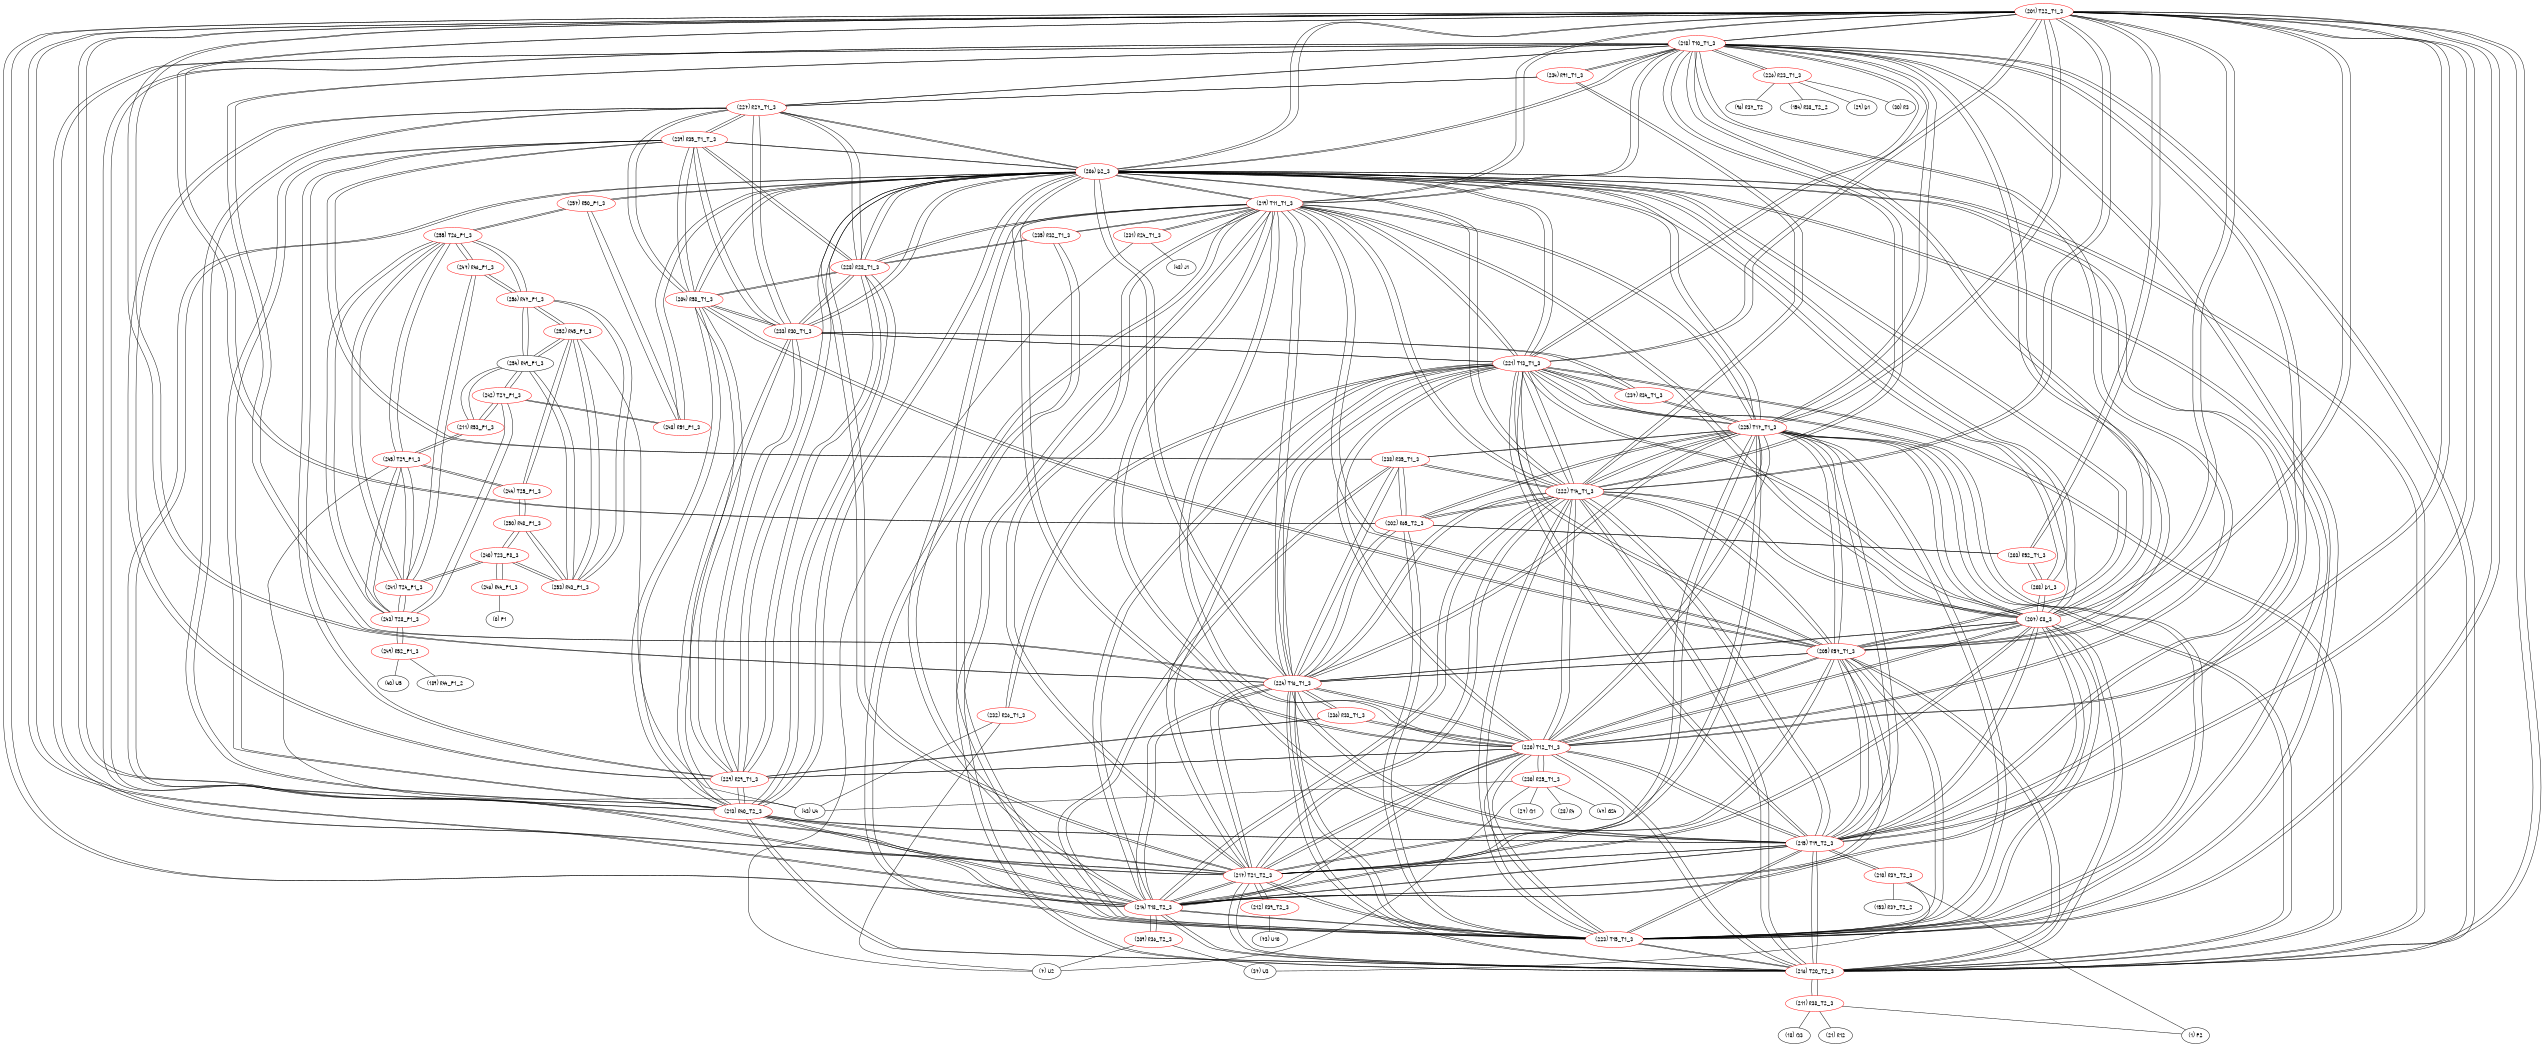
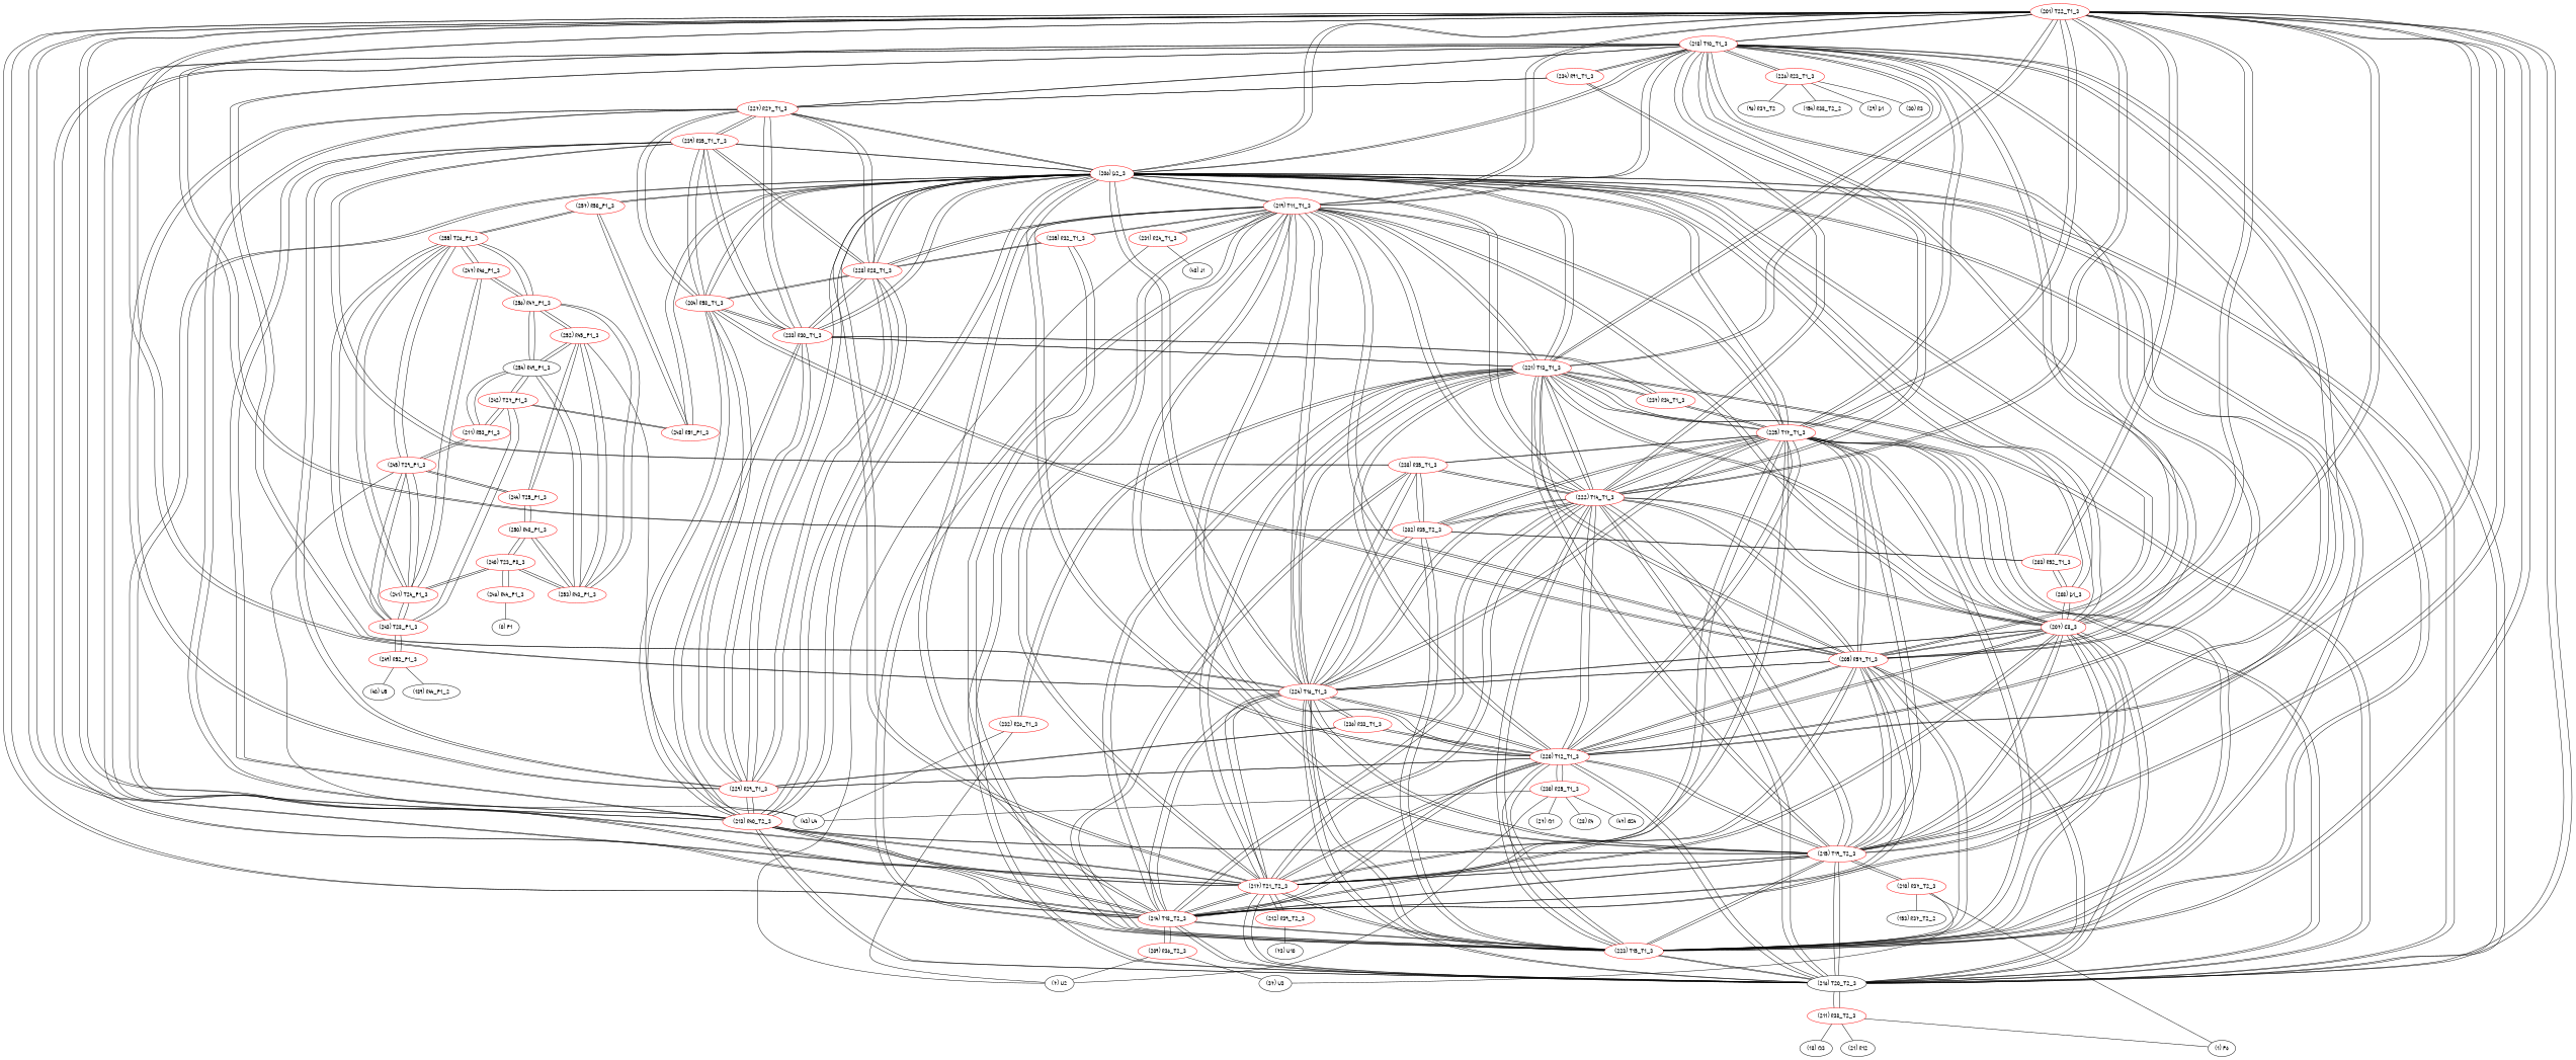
  graph {
    fontname="Patrick Hand"
    node [color=red fontname="Patrick Hand"]
    edge [fontname="Patrick Hand"]
    n1 [label="(201) T22_T1_3"]
    n2 [label="(218) T10_T1_3"]
    n3 [label="(219) T11_T1_3"]
    n4 [label="(220) T12_T1_3"]
    n5 [label="(221) T13_T1_3"]
-   n6 [label="(216) T20_T2_3"]
+   n6 [color=black label="(216) T20_T2_3"]
    n7 [label="(222) T14_T1_3"]
    n8 [label="(223) T15_T1_3"]
    n9 [label="(214) T18_T2_3"]
    n10 [label="(217) T21_T2_3"]
    n11 [label="(215) T19_T2_3"]
    n12 [label="(207) C8_3"]
    n13 [label="(224) T16_T1_3"]
    n14 [label="(225) T17_T1_3"]
    n15 [label="(206) D2_3"]
    n16 [label="(205) R57_T1_3"]
-   n17 [label="(202) R65_T2_3"]
+   n17 [label="(202) R35_T2_3"]
    n18 [label="(203) R52_T1_3"]
    n19 [label="(213) R40_T2_3"]
    n20 [label="(227) R27_T1_3"]
    n21 [label="(226) R23_T1_3"]
    n22 [label="(234) R91_T1_3"]
    n23 [label="(228) R28_T1_3"]
    n24 [label="(231) R24_T1_3"]
    n25 [label="(235) R32_T1_3"]
    n26 [label="(229) R29_T1_3"]
    n27 [label="(236) R33_T1_3"]
    n28 [label="(230) R25_T1_3"]
    n29 [label="(233) R30_T1_3"]
    n30 [label="(237) R34_T1_3"]
    n31 [label="(232) R26_T1_3"]
    n32 [label="(211) R38_T2_3"]
    n33 [label="(238) R35_T1_3"]
    n34 [label="(209) R36_T2_3"]
    n35 [label="(212) R39_T2_3"]
    n36 [label="(210) R37_T2_3"]
    n37 [label="(208) D1_3"]
    n38 [label="(204) R58_T1_3"]
    n39 [label="(239) R35_T1_T_3"]
    n40 [label="(248) R51_P1_3"]
    n41 [label="(257) R50_P1_3"]
    n42 [label="(29) D1" color=""]
    n43 [label="(30) R3" color=""]
    n44 [label="(96) R37_T2" color=""]
    n45 [label="(154) R38_T2_2" color=""]
    n46 [label="(7) U2" color=""]
    n47 [label="(48) J1" color=""]
    n48 [label="(27) Q1" color=""]
    n49 [label="(28) R4" color=""]
    n50 [label="(43) U4" color=""]
    n51 [label="(47) GS4" color=""]
-   n52 [label="(1) P2" color=""]
+   n52 [label="(1) P6" color=""]
    n53 [label="(21) R12" color=""]
    n54 [label="(18) Q3" color=""]
    n55 [label="(37) U3" color=""]
    n56 [label="(73) U10" color=""]
    n57 [label="(153) R37_T2_2" color=""]
    n58 [label="(242) T27_P1_3"]
    n59 [label="(255) T26_P1_3"]
    n60 [color=black label="(254) R49_P1_3"]
    n61 [label="(243) T28_P1_3"]
    n62 [label="(211) R53_P1_3"]
    n63 [label="(241) T24_P1_3"]
    n64 [label="(256) R47_P1_3"]
    n65 [label="(245) T29_P1_3"]
    n66 [label="(247) R46_P1_3"]
    n67 [label="(240) T23_P8_3"]
    n68 [label="(250) R48_P1_3"]
    n69 [label="(253) R43_P1_3"]
    n70 [label="(246) R44_P1_3"]
    n71 [label="(244) T25_P1_3"]
    n72 [label="(252) R45_P1_3"]
    n73 [label="(0) P1" color=""]
    n74 [label="(249) R52_P1_3"]
    n75 [label="(40) U5" color=""]
    n76 [label="(189) R44_P1_2" color=""]
    n1 -- n2
    n1 -- n3
    n1 -- n4
    n1 -- n5
    n1 -- n6
    n1 -- n7
    n1 -- n8
    n1 -- n9
    n1 -- n10
    n1 -- n11
    n1 -- n12
    n1 -- n13
    n1 -- n14
    n1 -- n15
    n1 -- n16
    n1 -- n17
    n1 -- n18
    n1 -- n19
    n2 -- n1
    n2 -- n3
    n2 -- n4
    n2 -- n5
    n2 -- n6
    n2 -- n7
    n2 -- n8
    n2 -- n9
    n2 -- n10
    n2 -- n11
    n2 -- n12
    n2 -- n13
    n2 -- n14
    n2 -- n15
    n2 -- n16
    n2 -- n20
    n2 -- n21
    n2 -- n22
    n3 -- n1
    n3 -- n2
    n3 -- n4
    n3 -- n5
    n3 -- n6
    n3 -- n7
    n3 -- n8
    n3 -- n9
    n3 -- n10
    n3 -- n11
    n3 -- n12
    n3 -- n13
    n3 -- n14
    n3 -- n15
    n3 -- n16
    n3 -- n23
    n3 -- n24
    n3 -- n25
    n4 -- n1
    n4 -- n2
    n4 -- n3
    n4 -- n5
    n4 -- n6
    n4 -- n7
    n4 -- n8
    n4 -- n9
    n4 -- n10
    n4 -- n11
    n4 -- n12
    n4 -- n13
    n4 -- n14
    n4 -- n15
    n4 -- n16
    n4 -- n26
    n4 -- n27
    n4 -- n28
    n5 -- n1
    n5 -- n2
    n5 -- n3
    n5 -- n4
    n5 -- n6
    n5 -- n7
    n5 -- n8
    n5 -- n9
    n5 -- n10
    n5 -- n11
    n5 -- n12
    n5 -- n13
    n5 -- n14
    n5 -- n15
    n5 -- n16
    n5 -- n29
    n5 -- n30
    n5 -- n31
    n6 -- n1
    n6 -- n2
    n6 -- n3
    n6 -- n4
    n6 -- n5
    n6 -- n7
    n6 -- n8
    n6 -- n9
    n6 -- n10
    n6 -- n11
    n6 -- n12
    n6 -- n13
    n6 -- n14
    n6 -- n15
    n6 -- n16
    n6 -- n19
    n6 -- n32
    n7 -- n1
    n7 -- n2
    n7 -- n3
    n7 -- n4
    n7 -- n5
    n7 -- n6
    n7 -- n8
    n7 -- n9
    n7 -- n10
    n7 -- n11
    n7 -- n12
    n7 -- n13
    n7 -- n14
    n7 -- n15
    n7 -- n16
    n7 -- n17
    n7 -- n22
    n7 -- n33
    n8 -- n1
    n8 -- n2
    n8 -- n3
    n8 -- n4
    n8 -- n5
    n8 -- n6
    n8 -- n7
    n8 -- n9
    n8 -- n10
    n8 -- n11
    n8 -- n12
    n8 -- n13
    n8 -- n14
    n8 -- n15
    n8 -- n16
    n8 -- n17
    n8 -- n25
    n8 -- n33
    n9 -- n1
    n9 -- n2
    n9 -- n3
    n9 -- n4
    n9 -- n5
    n9 -- n6
    n9 -- n7
    n9 -- n8
    n9 -- n10
    n9 -- n11
    n9 -- n12
    n9 -- n13
    n9 -- n14
    n9 -- n15
    n9 -- n16
    n9 -- n19
    n9 -- n34
    n10 -- n1
    n10 -- n2
    n10 -- n3
    n10 -- n4
    n10 -- n5
    n10 -- n6
    n10 -- n7
    n10 -- n8
    n10 -- n9
    n10 -- n11
    n10 -- n12
    n10 -- n13
    n10 -- n14
    n10 -- n15
    n10 -- n16
    n10 -- n19
    n10 -- n35
    n11 -- n1
    n11 -- n2
    n11 -- n3
    n11 -- n4
    n11 -- n5
    n11 -- n6
    n11 -- n7
    n11 -- n8
    n11 -- n9
    n11 -- n10
    n11 -- n12
    n11 -- n13
    n11 -- n14
    n11 -- n15
    n11 -- n16
    n11 -- n19
    n11 -- n36
    n12 -- n1
    n12 -- n2
    n12 -- n3
    n12 -- n4
    n12 -- n5
    n12 -- n6
    n12 -- n7
    n12 -- n8
    n12 -- n9
    n12 -- n10
    n12 -- n11
    n12 -- n13
    n12 -- n14
    n12 -- n15
    n12 -- n16
    n12 -- n37
    n13 -- n1
    n13 -- n2
    n13 -- n3
    n13 -- n4
    n13 -- n5
    n13 -- n6
    n13 -- n7
    n13 -- n8
    n13 -- n9
    n13 -- n10
    n13 -- n11
    n13 -- n12
    n13 -- n14
    n13 -- n15
    n13 -- n16
    n13 -- n17
    n13 -- n27
    n13 -- n33
    n14 -- n1
    n14 -- n2
    n14 -- n3
    n14 -- n4
    n14 -- n5
    n14 -- n6
    n14 -- n7
    n14 -- n8
    n14 -- n9
    n14 -- n10
    n14 -- n11
    n14 -- n12
    n14 -- n13
    n14 -- n15
    n14 -- n16
    n14 -- n17
    n14 -- n30
    n14 -- n33
    n15 -- n1
    n15 -- n2
    n15 -- n3
    n15 -- n4
    n15 -- n5
    n15 -- n6
    n15 -- n7
    n15 -- n8
    n15 -- n9
    n15 -- n10
    n15 -- n11
    n15 -- n12
    n15 -- n13
    n15 -- n14
    n15 -- n16
    n15 -- n19
    n15 -- n20
    n15 -- n23
    n15 -- n26
    n15 -- n29
    n15 -- n37
    n15 -- n38
    n15 -- n39
    n15 -- n40
    n15 -- n41
    n16 -- n1
    n16 -- n2
    n16 -- n3
    n16 -- n4
    n16 -- n5
    n16 -- n6
    n16 -- n7
    n16 -- n8
    n16 -- n9
    n16 -- n10
    n16 -- n11
    n16 -- n12
    n16 -- n13
    n16 -- n14
    n16 -- n15
    n16 -- n38
    n17 -- n1
    n17 -- n7
    n17 -- n8
    n17 -- n13
    n17 -- n14
    n17 -- n18
    n17 -- n33
    n18 -- n1
    n18 -- n17
    n18 -- n37
    n19 -- n1
    n19 -- n6
    n19 -- n9
    n19 -- n10
    n19 -- n11
    n19 -- n15
    n19 -- n20
    n19 -- n23
    n19 -- n26
    n19 -- n29
    n19 -- n38
    n19 -- n39
    n20 -- n2
    n20 -- n15
    n20 -- n19
    n20 -- n22
    n20 -- n23
    n20 -- n26
    n20 -- n29
    n20 -- n38
    n20 -- n39
    n21 -- n2
    n21 -- n42
    n21 -- n43
    n21 -- n44
    n21 -- n45
    n22 -- n2
    n22 -- n7
    n22 -- n20
    n23 -- n3
    n23 -- n15
    n23 -- n19
    n23 -- n20
    n23 -- n25
    n23 -- n26
    n23 -- n29
    n23 -- n38
    n23 -- n39
    n24 -- n3
    n24 -- n46
    n24 -- n47
    n25 -- n3
    n25 -- n8
    n25 -- n23
    n26 -- n4
    n26 -- n15
    n26 -- n19
    n26 -- n20
    n26 -- n23
    n26 -- n27
    n26 -- n29
    n26 -- n38
    n26 -- n39
    n27 -- n4
    n27 -- n13
    n27 -- n26
    n28 -- n4
    n28 -- n46
    n28 -- n48
    n28 -- n49
    n28 -- n50
    n28 -- n51
    n29 -- n5
    n29 -- n15
    n29 -- n19
    n29 -- n20
    n29 -- n23
    n29 -- n26
    n29 -- n30
    n29 -- n38
    n29 -- n39
    n30 -- n5
    n30 -- n14
    n30 -- n29
    n31 -- n5
    n31 -- n46
    n31 -- n50
    n32 -- n6
    n32 -- n52
    n32 -- n53
    n32 -- n54
    n33 -- n7
    n33 -- n8
    n33 -- n13
    n33 -- n14
    n33 -- n17
    n33 -- n39
    n34 -- n9
    n34 -- n46
    n34 -- n55
    n35 -- n10
    n35 -- n56
    n36 -- n11
    n36 -- n52
    n36 -- n55
    n36 -- n57
    n37 -- n12
    n37 -- n15
    n37 -- n18
    n38 -- n15
    n38 -- n16
    n38 -- n19
    n38 -- n20
    n38 -- n23
    n38 -- n26
    n38 -- n29
    n38 -- n39
    n39 -- n15
    n39 -- n19
    n39 -- n20
    n39 -- n23
    n39 -- n26
    n39 -- n29
    n39 -- n33
    n39 -- n38
    n40 -- n15
    n40 -- n41
    n40 -- n58
    n41 -- n15
    n41 -- n40
    n41 -- n59
    n58 -- n40
    n58 -- n60
    n58 -- n61
    n58 -- n62
    n59 -- n41
    n59 -- n61
    n59 -- n63
    n59 -- n64
    n59 -- n65
    n59 -- n66
    n60 -- n58
    n60 -- n62
    n60 -- n64
    n60 -- n69
    n60 -- n72
    n61 -- n58
    n61 -- n59
    n61 -- n63
    n61 -- n65
    n61 -- n74
    n62 -- n58
    n62 -- n60
    n62 -- n65
    n63 -- n59
    n63 -- n61
    n63 -- n65
    n63 -- n66
    n63 -- n67
    n64 -- n59
    n64 -- n60
    n64 -- n66
    n64 -- n69
    n64 -- n72
    n65 -- n50
    n65 -- n59
    n65 -- n61
    n65 -- n62
    n65 -- n63
    n65 -- n71
    n66 -- n59
    n66 -- n63
    n66 -- n64
    n67 -- n63
    n67 -- n68
    n67 -- n69
    n67 -- n70
    n68 -- n67
    n68 -- n69
    n68 -- n71
    n69 -- n60
    n69 -- n64
    n69 -- n67
    n69 -- n68
    n69 -- n72
    n70 -- n67
    n70 -- n73
    n71 -- n65
    n71 -- n68
    n71 -- n72
    n72 -- n50
    n72 -- n60
    n72 -- n64
    n72 -- n69
    n72 -- n71
    n74 -- n61
    n74 -- n75
    n74 -- n76
  }
